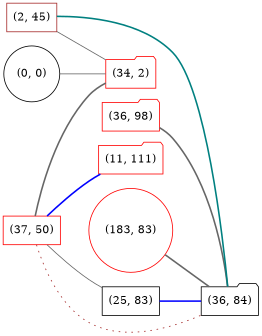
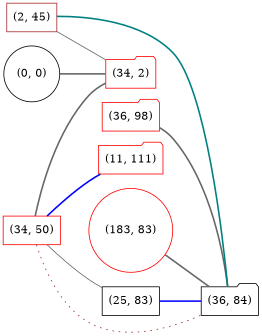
  graph {
    rankdir=LR
    node [color=red shape=folder]
    edge [color=gray40 style=bold weight=1]
    "(183, 83)" [shape=circle]
    "(36, 84)" [color=black]
    "(0, 0)" [color=black shape=circle]
    "(34, 2)"
-   "(34, 50)" [shape=box label="(37, 50)"]
+   "(34, 50)" [shape=box]
    "(25, 83)" [color=black shape=box]
    "(11, 111)"
    "(36, 98)"
    "(2, 45)" [color=brown shape=box]
    "(183, 83)" -- "(36, 84)"
-   "(0, 0)" -- "(34, 2)" [style=solid weight=4]
+   "(0, 0)" -- "(34, 2)" [weight=4]
    "(34, 50)" -- "(36, 84)" [color=brown style=dotted weight=3]
    "(34, 50)" -- "(34, 2)" [weight=3]
    "(34, 50)" -- "(25, 83)" [style=solid weight=3]
    "(34, 50)" -- "(11, 111)" [color=blue weight=3]
    "(25, 83)" -- "(36, 84)" [color=blue]
    "(36, 98)" -- "(36, 84)"
    "(2, 45)" -- "(36, 84)" [color=teal]
    "(2, 45)" -- "(34, 2)" [style=solid]
  }
